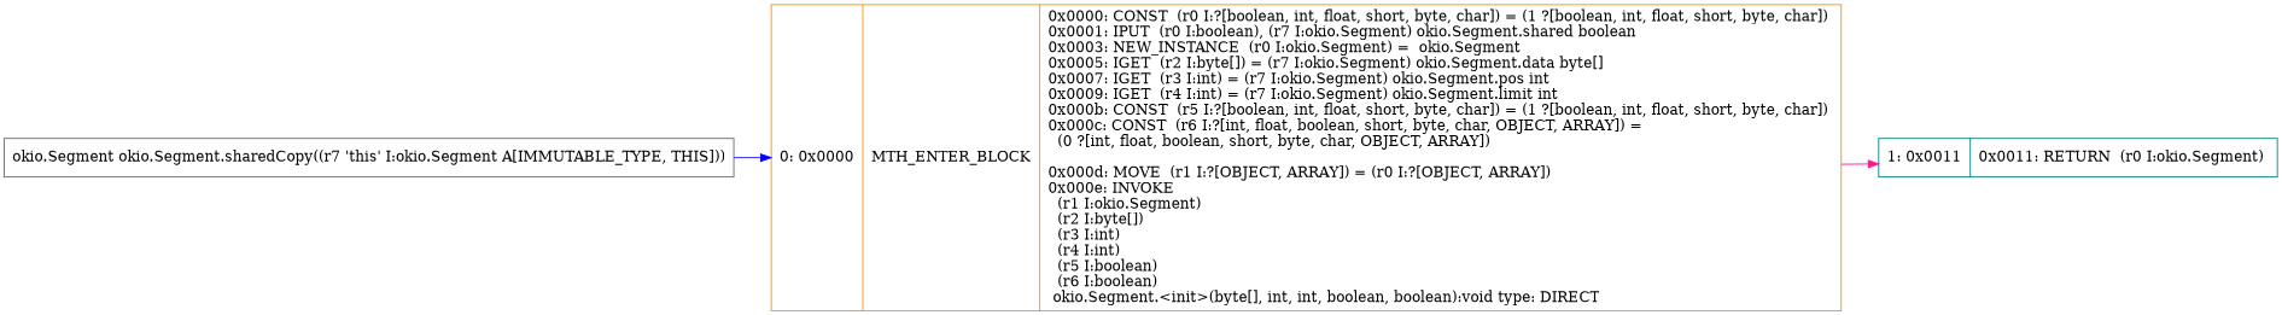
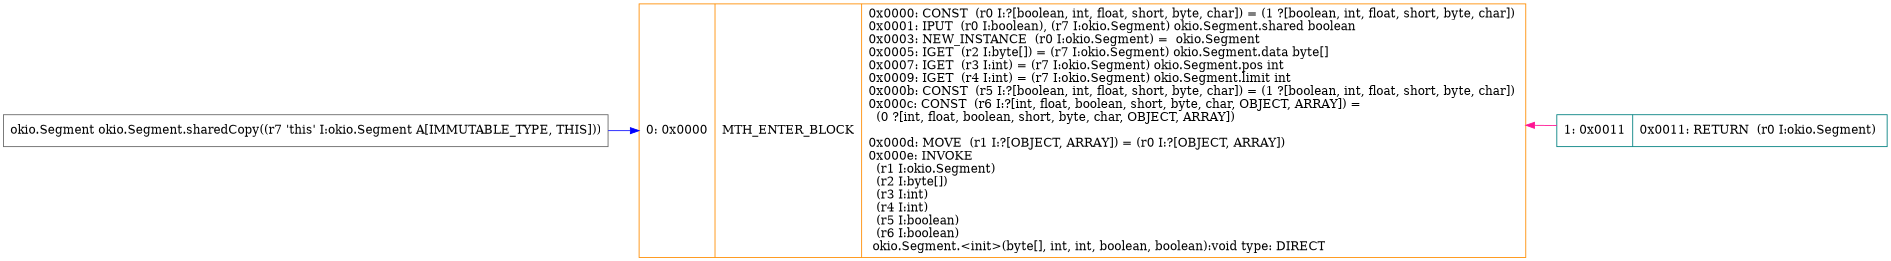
  digraph {
    rankdir=LR
    node [shape=record]
    n1 [label="{0\:\ 0x0000|MTH_ENTER_BLOCK\l|0x0000: CONST  (r0 I:?[boolean, int, float, short, byte, char]) = (1 ?[boolean, int, float, short, byte, char]) \l0x0001: IPUT  (r0 I:boolean), (r7 I:okio.Segment) okio.Segment.shared boolean \l0x0003: NEW_INSTANCE  (r0 I:okio.Segment) =  okio.Segment \l0x0005: IGET  (r2 I:byte[]) = (r7 I:okio.Segment) okio.Segment.data byte[] \l0x0007: IGET  (r3 I:int) = (r7 I:okio.Segment) okio.Segment.pos int \l0x0009: IGET  (r4 I:int) = (r7 I:okio.Segment) okio.Segment.limit int \l0x000b: CONST  (r5 I:?[boolean, int, float, short, byte, char]) = (1 ?[boolean, int, float, short, byte, char]) \l0x000c: CONST  (r6 I:?[int, float, boolean, short, byte, char, OBJECT, ARRAY]) = \l  (0 ?[int, float, boolean, short, byte, char, OBJECT, ARRAY])\l \l0x000d: MOVE  (r1 I:?[OBJECT, ARRAY]) = (r0 I:?[OBJECT, ARRAY]) \l0x000e: INVOKE  \l  (r1 I:okio.Segment)\l  (r2 I:byte[])\l  (r3 I:int)\l  (r4 I:int)\l  (r5 I:boolean)\l  (r6 I:boolean)\l okio.Segment.\<init\>(byte[], int, int, boolean, boolean):void type: DIRECT \l}" color=darkorange]
    n2 [label="{1\:\ 0x0011|0x0011: RETURN  (r0 I:okio.Segment) \l}" color=teal]
    n3 [label="{okio.Segment okio.Segment.sharedCopy((r7 'this' I:okio.Segment A[IMMUTABLE_TYPE, THIS])) }" color=gray40]
-   n1 -> n2 [color=deeppink]
+   n2 -> n1 [color=deeppink]
    n3 -> n1 [color=blue]
  }
